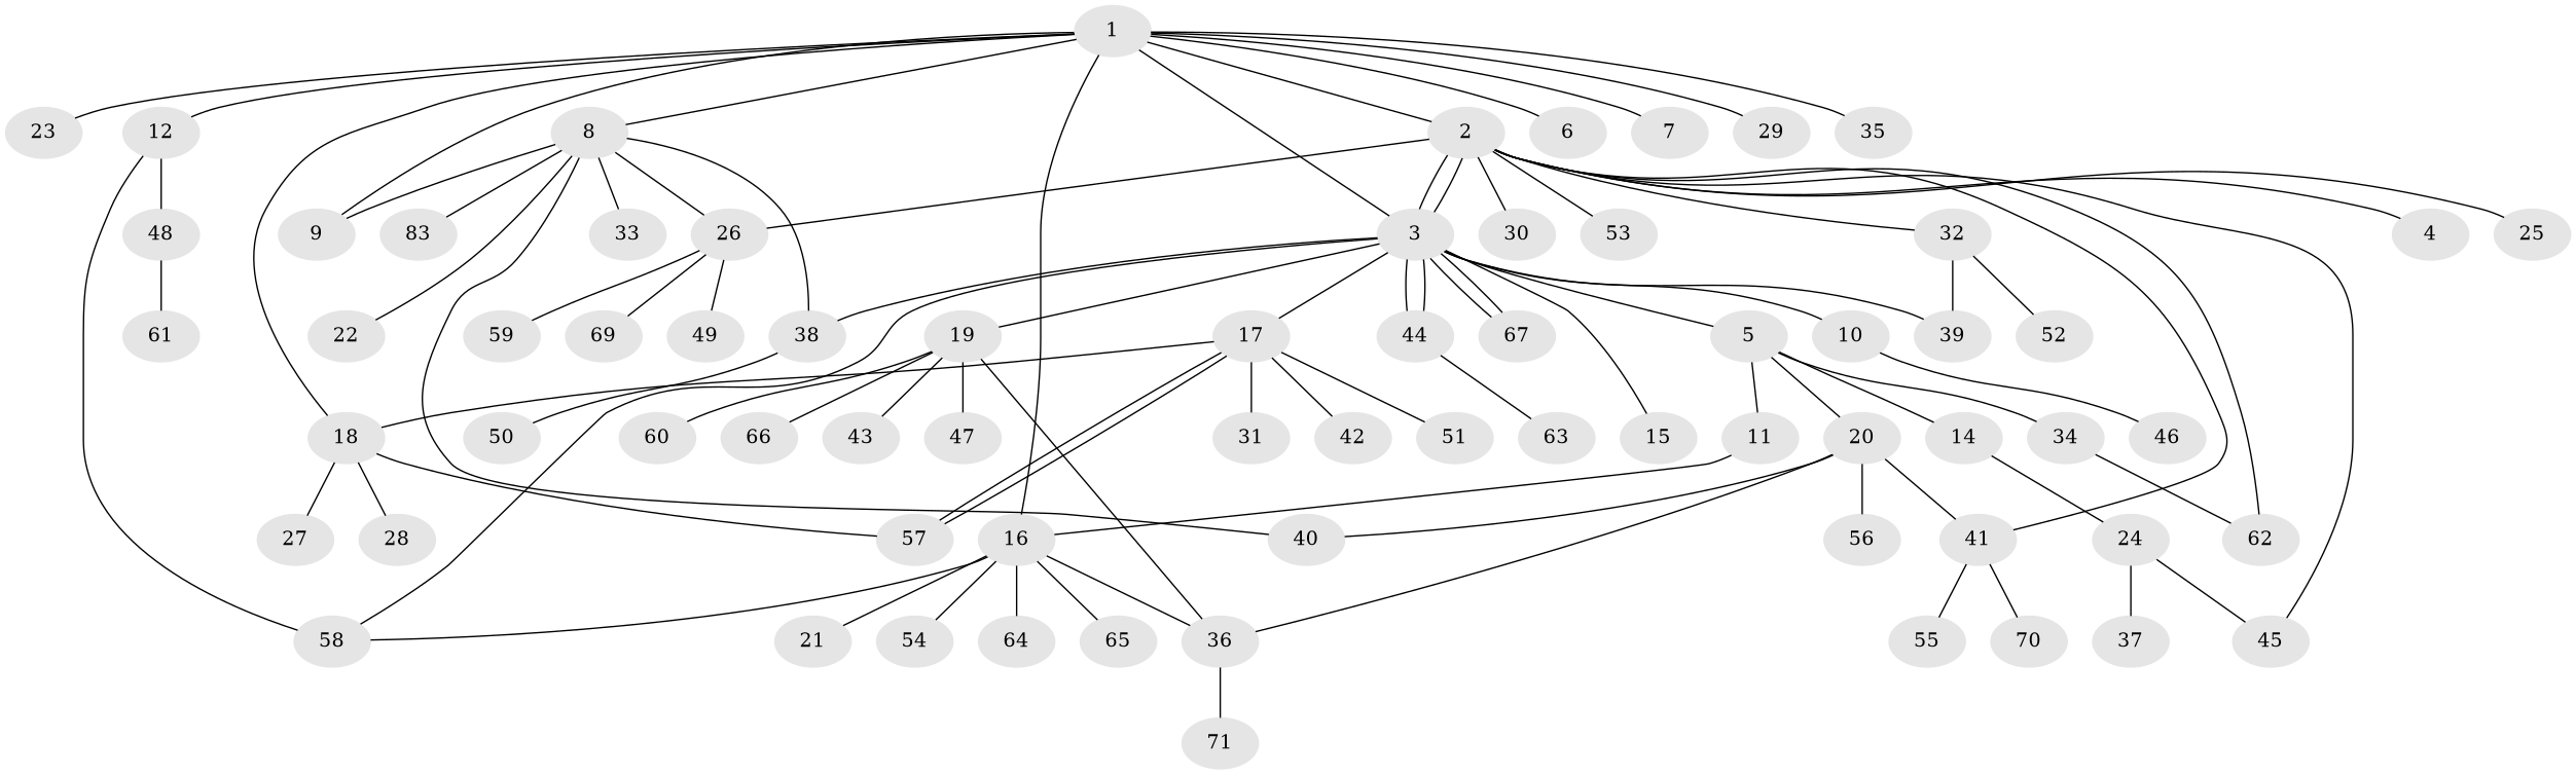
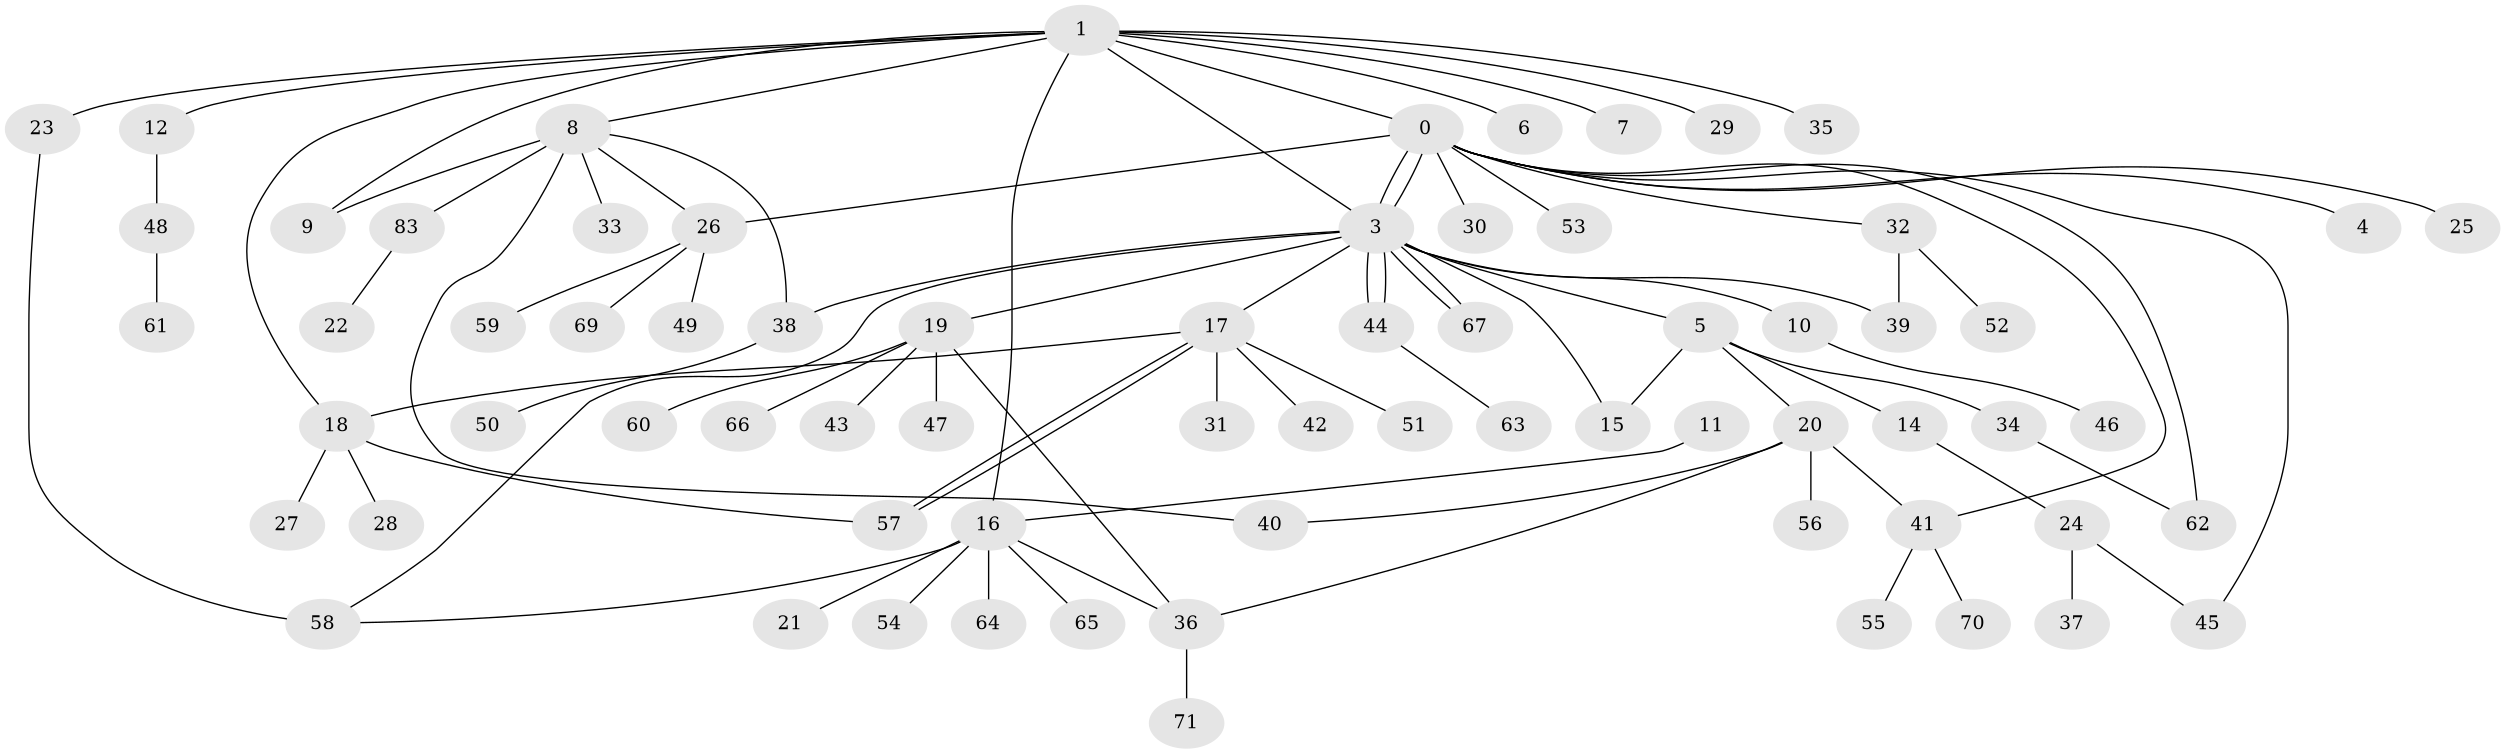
  graph {
    node [color=gray90 style=filled]
    1
-   2
+   2 [label=0]
    3
    6
    7
    8
    9
    12
    16
    18
    23
    29
    35
    4
    25
    26
    30
    32
    41
    45
    53
    62
    5
    10
    15
    17
    19
    38
    39
    44
    58
    67
    n33 [label=83]
    22
    33
    40
    48
    21
    36
    54
    64
    65
    57
    27
    28
    49
    59
    69
    52
    55
    70
    11
    14
    20
    34
    46
    31
    42
    51
    43
    47
    60
    66
    50
    63
    24
    56
    61
    37
    71
    1 -- 2
    1 -- 3
    1 -- 6
    1 -- 7
    1 -- 8
    1 -- 9
    1 -- 12
    1 -- 16
    1 -- 18
    1 -- 23
    1 -- 29
    1 -- 35
    2 -- 3
    2 -- 3
    2 -- 4
    2 -- 25
    2 -- 26
    2 -- 30
    2 -- 32
    2 -- 41
    2 -- 45
    2 -- 53
    2 -- 62
    3 -- 5
    3 -- 10
    3 -- 15
    3 -- 17
    3 -- 19
    3 -- 38
    3 -- 39
    3 -- 44
    3 -- 44
    3 -- 58
    3 -- 67
    3 -- 67
    8 -- 9
    8 -- 26
    8 -- 38
    8 -- n33
-   8 -- 22
+   n33 -- 22
    8 -- 33
    8 -- 40
    12 -- 48
    16 -- 58
    16 -- 21
    16 -- 36
    16 -- 54
    16 -- 64
    16 -- 65
    18 -- 57
    18 -- 27
    18 -- 28
-   12 -- 58
+   23 -- 58
    26 -- 49
    26 -- 59
    26 -- 69
    32 -- 39
    32 -- 52
    41 -- 55
    41 -- 70
-   5 -- 11
+   5 -- 15
    5 -- 14
    5 -- 20
    5 -- 34
    10 -- 46
    17 -- 18
    17 -- 57
    17 -- 57
    17 -- 31
    17 -- 42
    17 -- 51
    19 -- 36
    19 -- 43
    19 -- 47
    19 -- 60
    19 -- 66
    38 -- 50
    44 -- 63
    48 -- 61
    36 -- 71
    11 -- 16
    14 -- 24
    20 -- 41
    20 -- 40
    20 -- 36
    20 -- 56
    34 -- 62
    24 -- 45
    24 -- 37
  }
